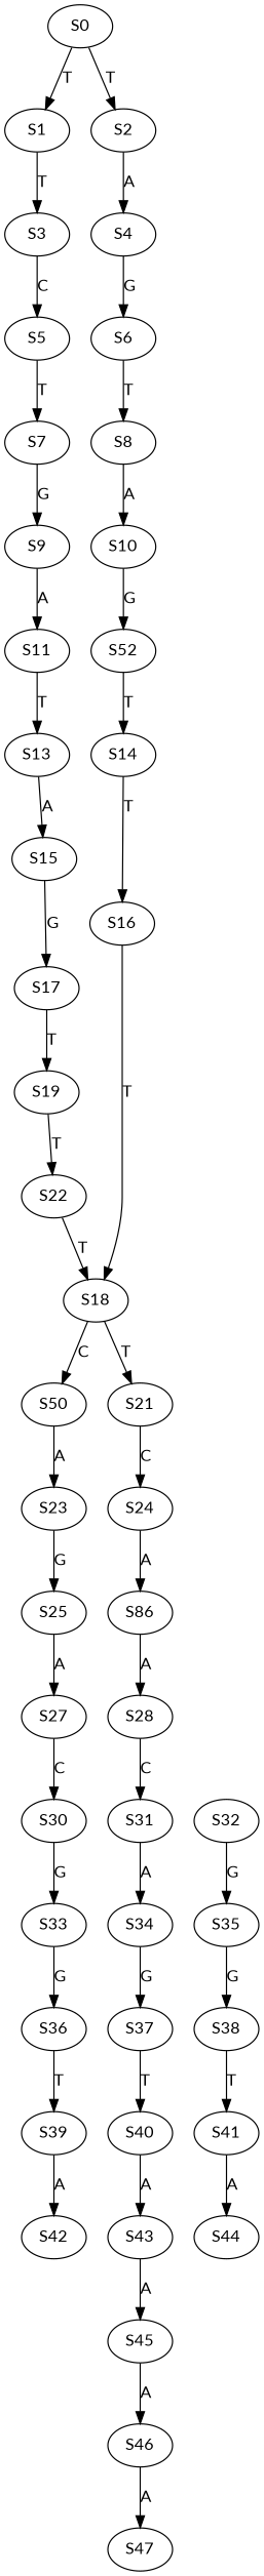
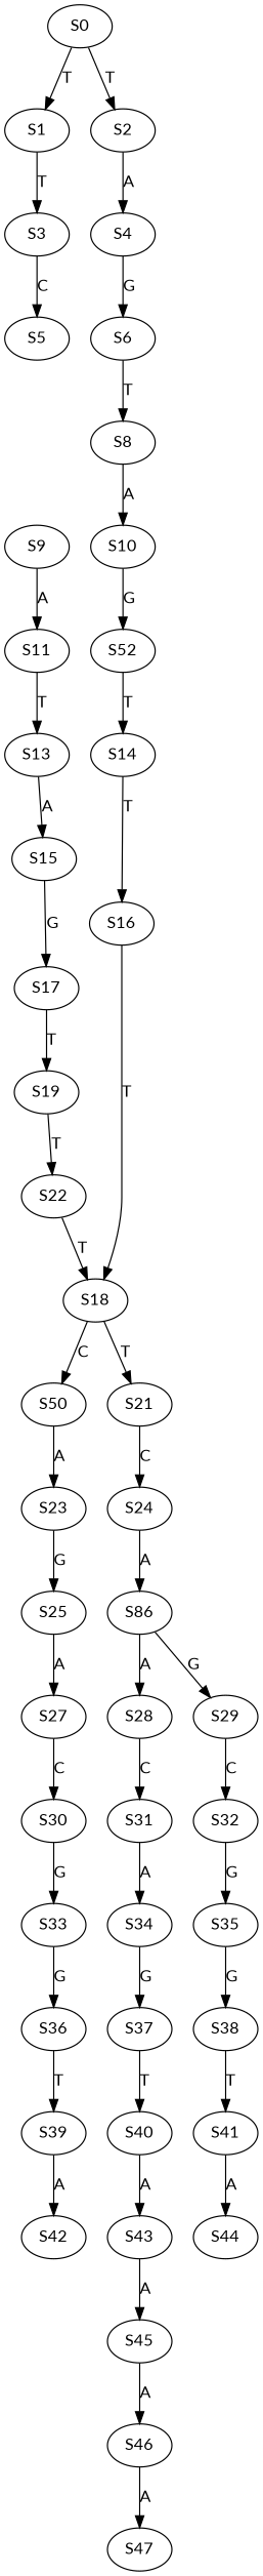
  strict digraph {
    fontname=Lato
    node [fontname=Lato]
    edge [fontname=Lato]
    S0
    S1
    S2
    S3
    S4
    S5
    S6
-   S7
    S8
    S9
    S10
    S11
    n13 [label=S52]
    S13
    S14
    S15
    S16
    S17
    S18
    S19
    n21 [label=S50]
    S21
    S22
    S23
    S24
    S25
    n27 [label=S86]
    S27
    S28
+   S29
    S30
    S31
    S32
    S33
    S34
    S35
    S36
    S37
    S38
    S39
    S40
    S41
    S42
    S43
    S44
    S45
    S46
    S47
    S0 -> S1 [label=T]
    S0 -> S2 [label=T]
    S1 -> S3 [label=T]
    S2 -> S4 [label=A]
    S3 -> S5 [label=C]
    S4 -> S6 [label=G]
-   S5 -> S7 [label=T]
    S6 -> S8 [label=T]
-   S7 -> S9 [label=G]
    S8 -> S10 [label=A]
    S9 -> S11 [label=A]
    S10 -> n13 [label=G]
    S11 -> S13 [label=T]
    n13 -> S14 [label=T]
    S13 -> S15 [label=A]
    S14 -> S16 [label=T]
    S15 -> S17 [label=G]
    S16 -> S18 [label=T]
    S17 -> S19 [label=T]
    S18 -> n21 [label=C]
    S18 -> S21 [label=T]
    S19 -> S22 [label=T]
    n21 -> S23 [label=A]
    S21 -> S24 [label=C]
    S22 -> S18 [label=T]
    S23 -> S25 [label=G]
    S24 -> n27 [label=A]
    S25 -> S27 [label=A]
    n27 -> S28 [label=A]
+   n27 -> S29 [label=G]
    S27 -> S30 [label=C]
    S28 -> S31 [label=C]
+   S29 -> S32 [label=C]
    S30 -> S33 [label=G]
    S31 -> S34 [label=A]
    S32 -> S35 [label=G]
    S33 -> S36 [label=G]
    S34 -> S37 [label=G]
    S35 -> S38 [label=G]
    S36 -> S39 [label=T]
    S37 -> S40 [label=T]
    S38 -> S41 [label=T]
    S39 -> S42 [label=A]
    S40 -> S43 [label=A]
    S41 -> S44 [label=A]
    S43 -> S45 [label=A]
    S45 -> S46 [label=A]
    S46 -> S47 [label=A]
  }
